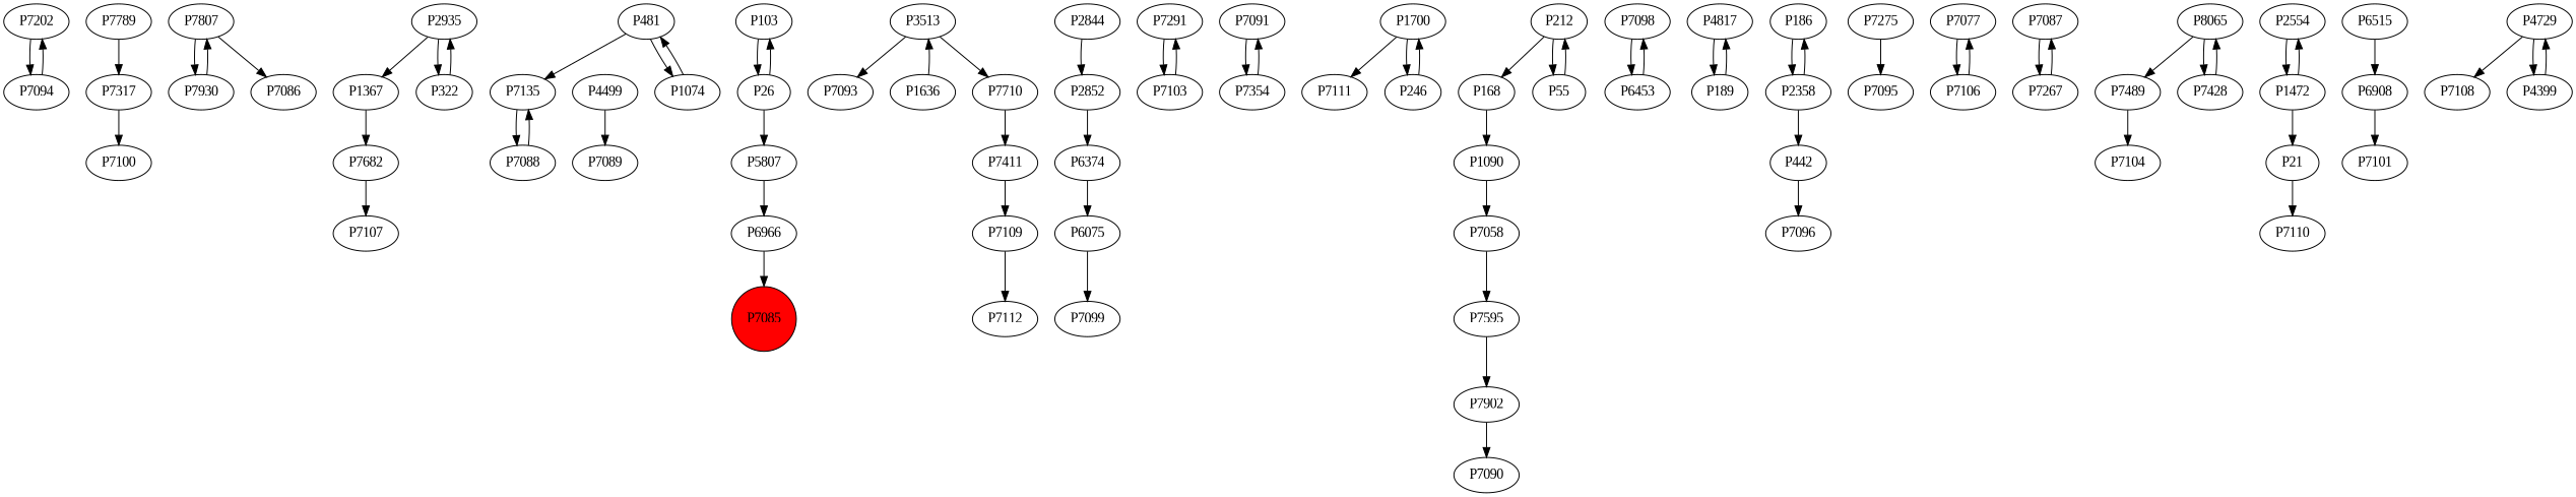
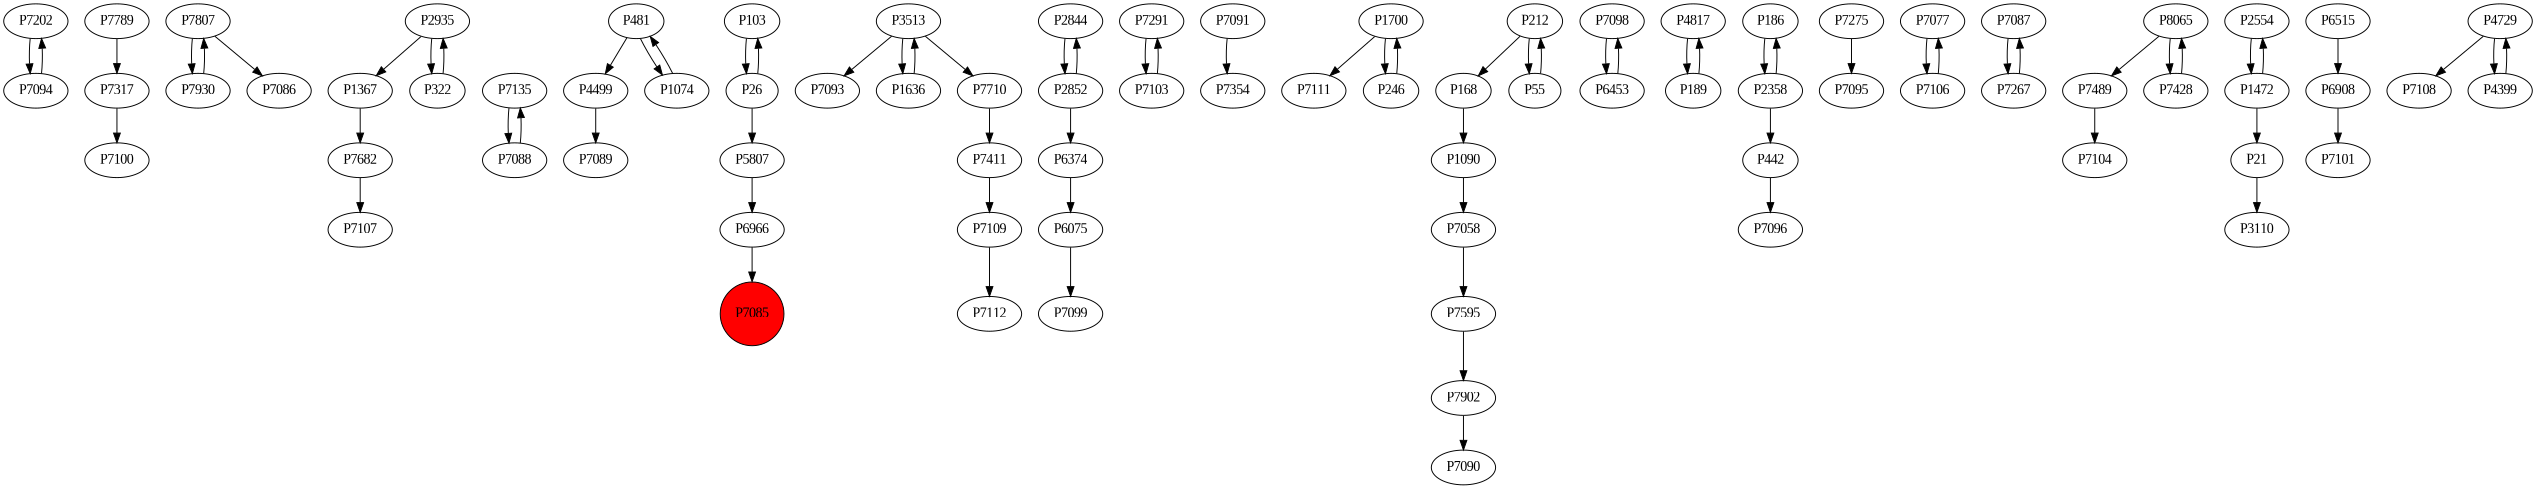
  digraph {
    fontname="Liberation Serif"
    node [fontname="Liberation Serif"]
    edge [fontname="Liberation Serif"]
    P7202
    P7094
    P7317
    P7100
    P7807
    P7930
    P7086
    P7682
    P7107
    P7135
    P7088
    P481
    P4499
    P1074
    P7089
    P103
    P26
    P5807
    P6966
    P2935
    P1367
    P322
    P7109
    P7112
    P2844
    P2852
    P6374
    P6075
    P7291
    P7103
    P7091
    P7354
    P1700
    P7111
    P246
    P7595
    P7902
    P7090
    P7098
    P6453
    P4817
    P189
    P7099
    P7085 [fillcolor=red shape=circle style=filled]
    P1090
    P7058
    P212
    P168
    P55
    P186
    P2358
    P442
    P7096
    P7275
    P7095
    P3513
    P7093
    P1636
    P7710
    P7411
    P7077
    P7106
    P7087
    P7267
    P8065
    P7489
    P7428
    P7104
    P2554
    P1472
    P21
-   P7110
+   P7110 [label=P3110]
    P6515
    P6908
    P7101
    P4729
    P7108
    P4399
    P7789
    P7202 -> P7094
    P7094 -> P7202
    P7317 -> P7100
    P7807 -> P7930
    P7807 -> P7086
    P7930 -> P7807
    P7682 -> P7107
    P7135 -> P7088
    P7088 -> P7135
-   P481 -> P7135
+   P481 -> P4499
    P481 -> P1074
    P4499 -> P7089
    P1074 -> P481
    P103 -> P26
    P26 -> P103
    P26 -> P5807
    P5807 -> P6966
    P6966 -> P7085
    P2935 -> P1367
    P2935 -> P322
    P1367 -> P7682
    P322 -> P2935
    P7109 -> P7112
    P2844 -> P2852
+   P2852 -> P2844
    P2852 -> P6374
    P6374 -> P6075
    P6075 -> P7099
    P7291 -> P7103
    P7103 -> P7291
    P7091 -> P7354
-   P7354 -> P7091
    P1700 -> P7111
    P1700 -> P246
    P246 -> P1700
    P7595 -> P7902
    P7902 -> P7090
    P7098 -> P6453
    P6453 -> P7098
    P4817 -> P189
    P189 -> P4817
    P1090 -> P7058
    P7058 -> P7595
    P212 -> P168
    P212 -> P55
    P168 -> P1090
    P55 -> P212
    P186 -> P2358
    P2358 -> P186
    P2358 -> P442
    P442 -> P7096
    P7275 -> P7095
    P3513 -> P7093
+   P3513 -> P1636
    P3513 -> P7710
    P1636 -> P3513
    P7710 -> P7411
    P7411 -> P7109
    P7077 -> P7106
    P7106 -> P7077
    P7087 -> P7267
    P7267 -> P7087
    P8065 -> P7489
    P8065 -> P7428
    P7489 -> P7104
    P7428 -> P8065
    P2554 -> P1472
    P1472 -> P2554
    P1472 -> P21
    P21 -> P7110
    P6515 -> P6908
    P6908 -> P7101
    P4729 -> P7108
    P4729 -> P4399
    P4399 -> P4729
    P7789 -> P7317
  }
